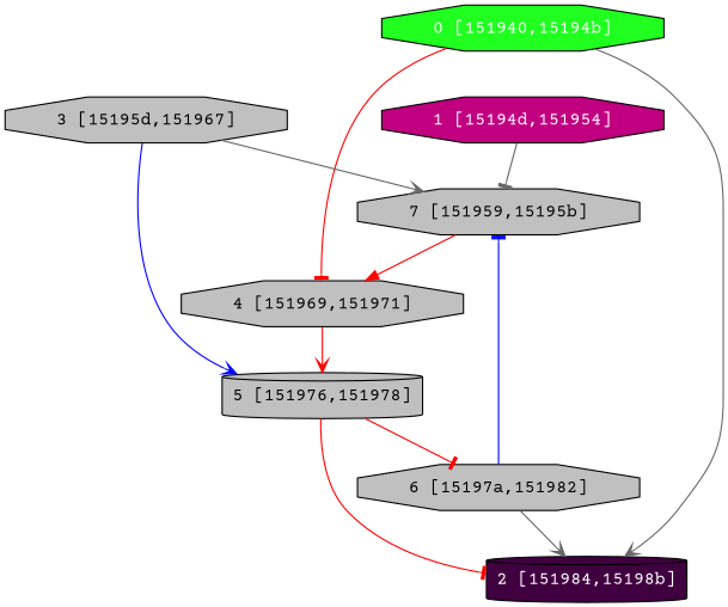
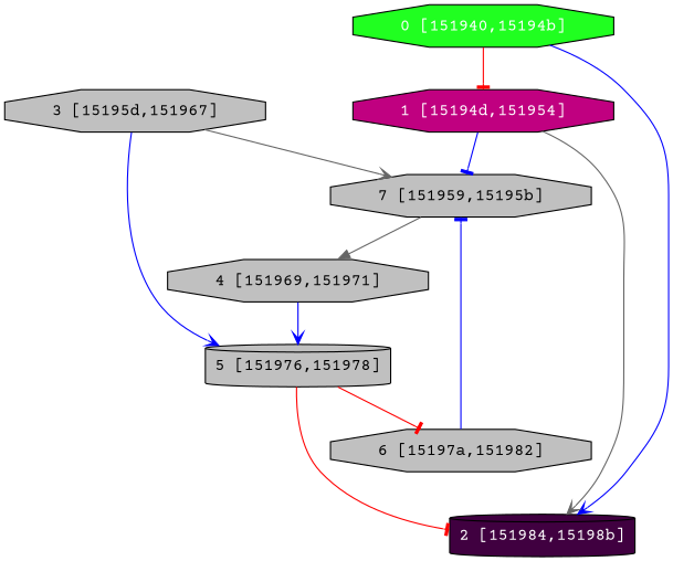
  digraph {
    fontname="Courier Prime"
    node [fillcolor="#C0C0C0" fontcolor="#000000" fontname="Courier Prime" shape=octagon style=filled]
    edge [arrowhead=tee color=red fontname="Courier Prime"]
    n1 [fillcolor="#20FF20" fontcolor="#ffffff" label="0 [151940,15194b]"]
    n2 [fillcolor="#C00080" fontcolor="#ffffff" label="1 [15194d,151954]"]
    n3 [fillcolor="#400040" fontcolor="#ffffff" label="2 [151984,15198b]" shape=cylinder]
    n4 [label="7 [151959,15195b]"]
    n5 [label="4 [151969,151971]"]
    n6 [label="3 [15195d,151967]"]
    n7 [label="5 [151976,151978]" shape=cylinder]
    n8 [label="6 [15197a,151982]"]
-   n1 -> n5
-   n1 -> n3 [arrowhead=vee color=gray40]
-   n2 -> n4 [color=gray40]
-   n4 -> n5 [arrowhead=normal]
-   n5 -> n7 [arrowhead=vee]
+   n1 -> n2
+   n1 -> n3 [arrowhead=vee color=blue]
+   n2 -> n4 [color=blue]
+   n4 -> n5 [arrowhead=normal color=gray40]
+   n5 -> n7 [arrowhead=vee color=blue]
    n6 -> n4 [arrowhead=vee color=gray40]
    n6 -> n7 [arrowhead=vee color=blue]
    n7 -> n3
    n7 -> n8
-   n8 -> n3 [arrowhead=vee color=gray40]
+   n2 -> n3 [arrowhead=vee color=gray40]
    n8 -> n4 [color=blue]
  }
